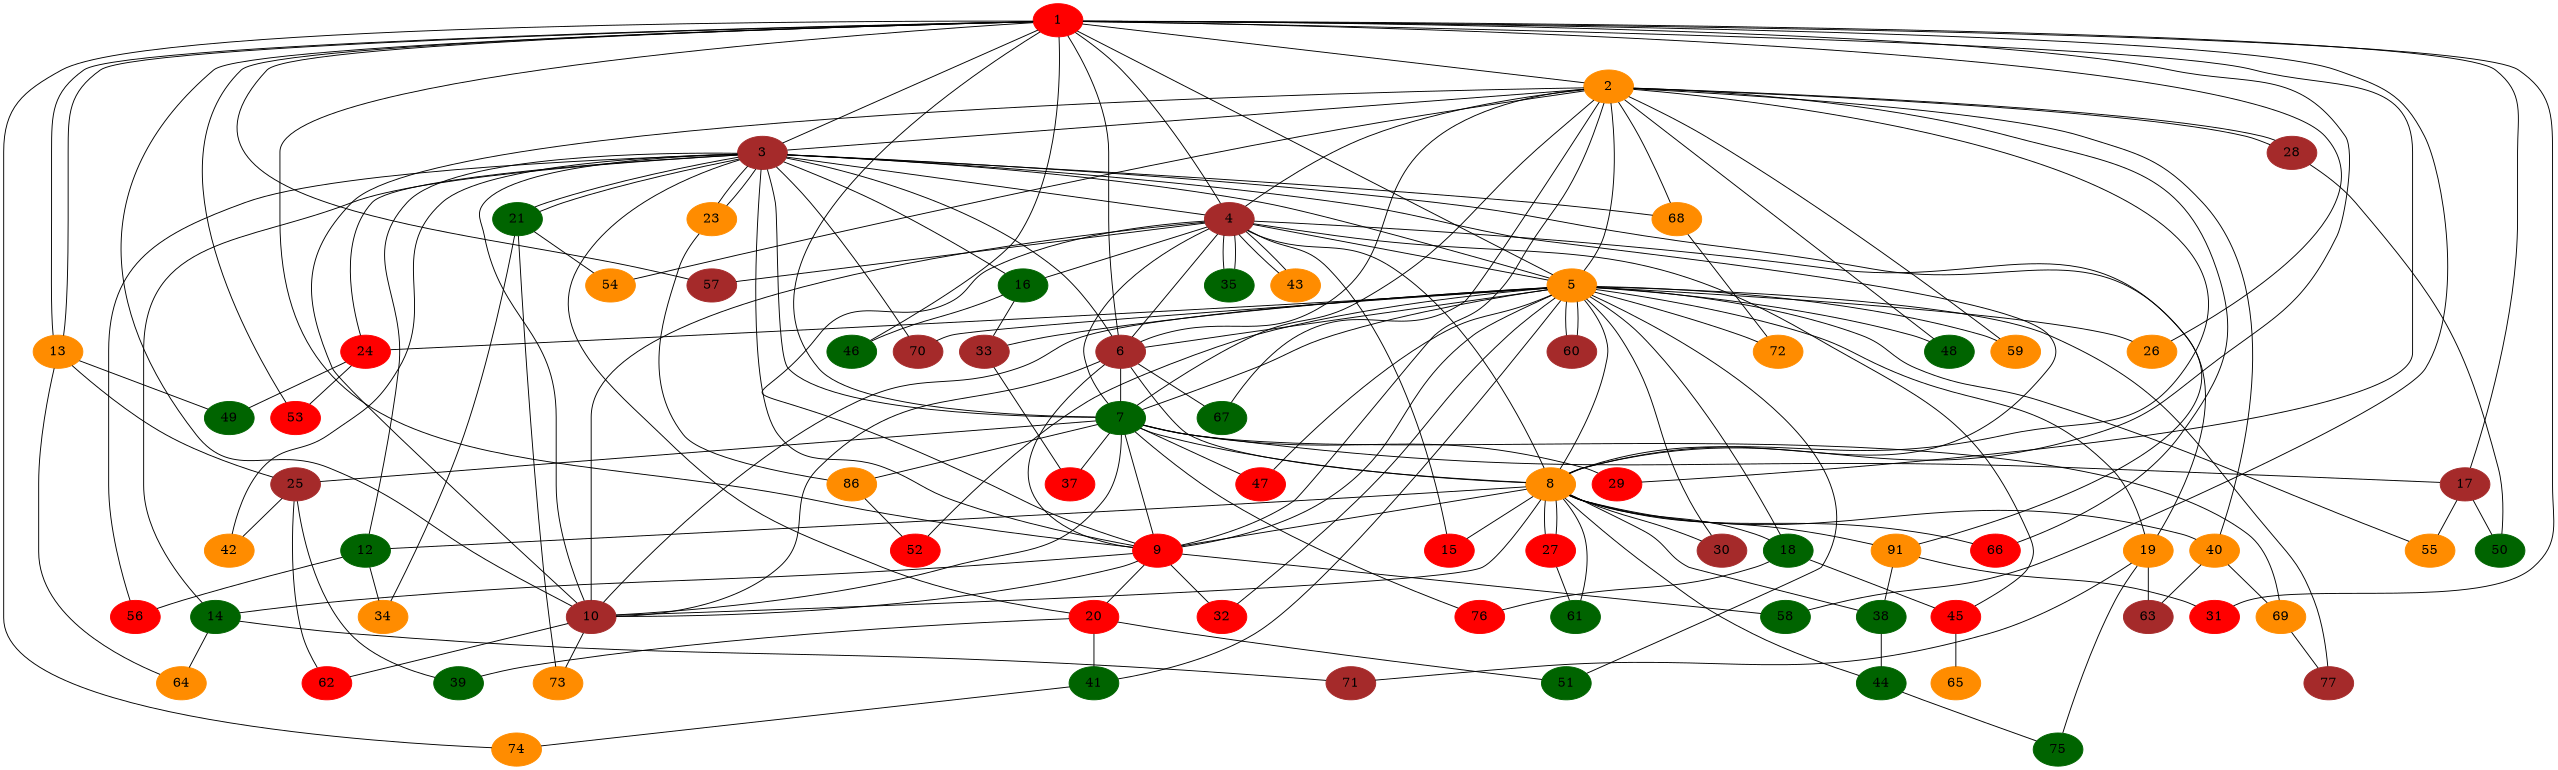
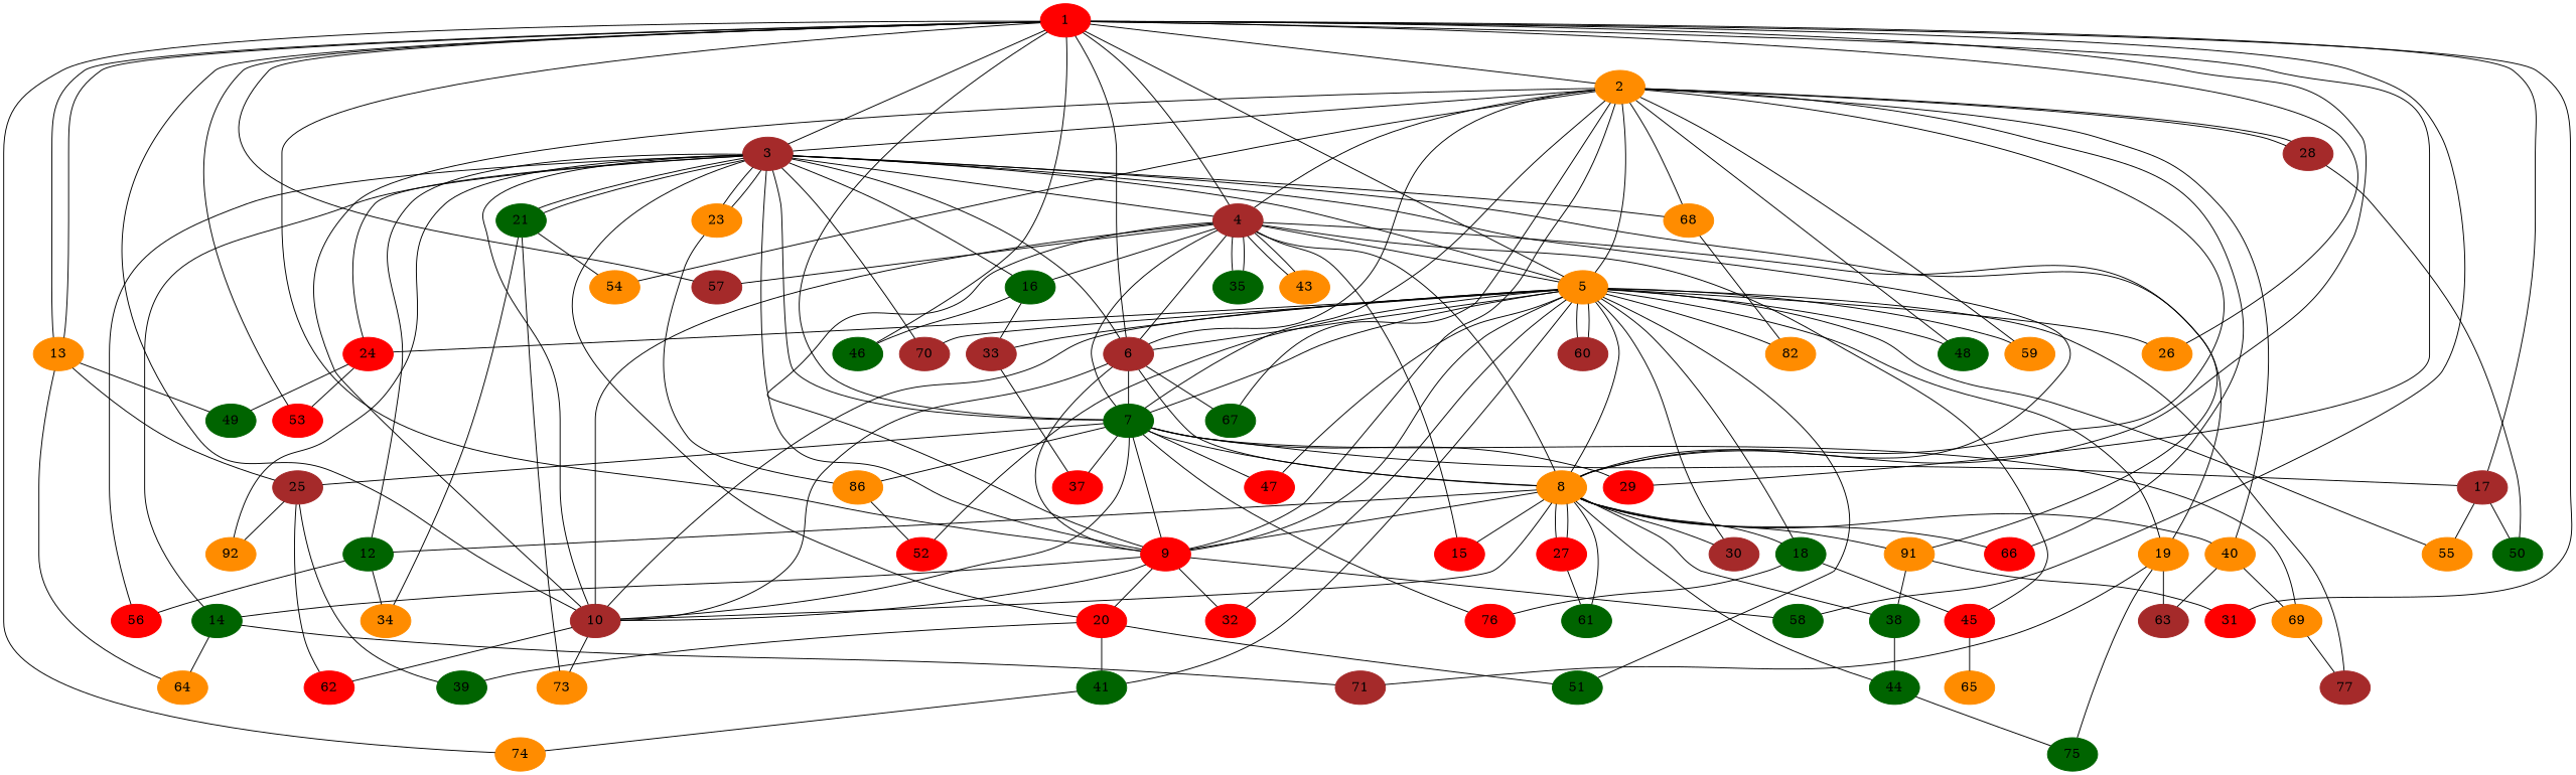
  graph {
    node [color=darkorange style=filled]
    1 [color=red]
    2
    3 [color=brown]
    4 [color=brown]
    5
    6 [color=brown]
    7 [color=darkgreen]
    8
    9 [color=red]
    10 [color=brown]
    13
    17 [color=brown]
    26
    29 [color=red]
    31 [color=red]
    46 [color=darkgreen]
    53 [color=red]
    57 [color=brown]
    58 [color=darkgreen]
    74
    28 [color=brown]
    40
    48 [color=darkgreen]
    54
    59
    66 [color=red]
    67 [color=darkgreen]
    68
    n29 [label=91]
    12 [color=darkgreen]
    14 [color=darkgreen]
    16 [color=darkgreen]
    20 [color=red]
    21 [color=darkgreen]
    23
    24 [color=red]
-   42
+   42 [label=92]
    56 [color=red]
    70 [color=brown]
    15 [color=red]
    19
    35 [color=darkgreen]
    43
    45 [color=red]
    18 [color=darkgreen]
    30 [color=brown]
    32 [color=red]
    33 [color=brown]
    41 [color=darkgreen]
    47 [color=red]
    51 [color=darkgreen]
    52 [color=red]
    55
    60 [color=brown]
-   72
+   72 [label=82]
    77 [color=brown]
    25 [color=brown]
    n58 [label=86]
    37 [color=red]
    69
    76 [color=red]
    27 [color=red]
    38 [color=darkgreen]
    44 [color=darkgreen]
    61 [color=darkgreen]
    62 [color=red]
    73
    49 [color=darkgreen]
    64
    50 [color=darkgreen]
    63 [color=brown]
    34
    71 [color=brown]
    39 [color=darkgreen]
    75 [color=darkgreen]
    65
    1 -- 2
    1 -- 3
    1 -- 4
    1 -- 5
    1 -- 6
    1 -- 7
    1 -- 8
    1 -- 9
    1 -- 10
    1 -- 13
    1 -- 13
    1 -- 17
    1 -- 26
    1 -- 29
    1 -- 31
    1 -- 46
    1 -- 53
    1 -- 57
    1 -- 58
    1 -- 74
    2 -- 3
    2 -- 4
    2 -- 5
    2 -- 6
    2 -- 7
    2 -- 8
    2 -- 9
    2 -- 10
    2 -- 28
    2 -- 28
    2 -- 40
    2 -- 48
    2 -- 54
    2 -- 59
    2 -- 66
    2 -- 67
    2 -- 68
    3 -- 4
    3 -- 5
    3 -- 6
    3 -- 7
    3 -- 8
    3 -- 9
    3 -- 10
    3 -- 68
    3 -- n29
    3 -- 12
    3 -- 14
    3 -- 16
    3 -- 20
    3 -- 21
    3 -- 21
    3 -- 23
    3 -- 23
    3 -- 24
    3 -- 42
    3 -- 56
    3 -- 70
    4 -- 5
    4 -- 6
    4 -- 7
    4 -- 8
    4 -- 9
    4 -- 10
    4 -- 57
    4 -- 16
    4 -- 15
    4 -- 19
    4 -- 35
    4 -- 35
    4 -- 43
    4 -- 43
    4 -- 45
    5 -- 6
    5 -- 7
    5 -- 8
    5 -- 9
    5 -- 10
    5 -- 26
    5 -- 48
    5 -- 59
    5 -- 24
    5 -- 70
    5 -- 19
    5 -- 18
    5 -- 30
    5 -- 32
    5 -- 33
    5 -- 41
    5 -- 47
    5 -- 51
    5 -- 52
    5 -- 55
    5 -- 60
    5 -- 60
    5 -- 72
    5 -- 77
    6 -- 7
    6 -- 8
    6 -- 9
    6 -- 10
    6 -- 67
    7 -- 8
    7 -- 9
    7 -- 10
    7 -- 17
    7 -- 29
    7 -- 47
    7 -- 25
    7 -- n58
    7 -- 37
    7 -- 69
    7 -- 76
    8 -- 9
    8 -- 10
    8 -- 40
    8 -- 66
    8 -- n29
    8 -- 12
    8 -- 15
    8 -- 18
    8 -- 30
    8 -- 27
    8 -- 27
    8 -- 38
    8 -- 44
    8 -- 61
    9 -- 10
    9 -- 58
    9 -- 14
    9 -- 20
    9 -- 32
    10 -- 62
    10 -- 73
    13 -- 25
    13 -- 49
    13 -- 64
    17 -- 55
    17 -- 50
    28 -- 50
    40 -- 69
    40 -- 63
    68 -- 72
    n29 -- 31
    n29 -- 38
    12 -- 56
    12 -- 34
    14 -- 64
    14 -- 71
    16 -- 46
    16 -- 33
    20 -- 41
    20 -- 51
    20 -- 39
    21 -- 54
    21 -- 73
    21 -- 34
    23 -- n58
    24 -- 53
    24 -- 49
    19 -- 63
    19 -- 71
    19 -- 75
    45 -- 65
    18 -- 45
    18 -- 76
    33 -- 37
    41 -- 74
    25 -- 42
    25 -- 62
    25 -- 39
    n58 -- 52
    69 -- 77
    27 -- 61
    38 -- 44
    44 -- 75
  }
